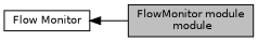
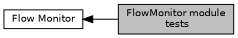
  digraph {
    rankdir=LR
    node [color=black fontname=Helvetica fontsize=10 shape=record style=filled]
-   n1 [fillcolor=grey75 fontcolor=black height=0.2 label="FlowMonitor module\l module" width=0.4]
+   n1 [fillcolor=grey75 fontcolor=black height=0.2 label="FlowMonitor module\l tests" width=0.4]
    n2 [fillcolor=white height=0.2 label="Flow Monitor" width=0.4]
    n2 -> n1 [dir=back fontname=Helvetica fontsize=10 labelfontname=Helvetica labelfontsize=10 shape=plaintext style=solid]
  }
